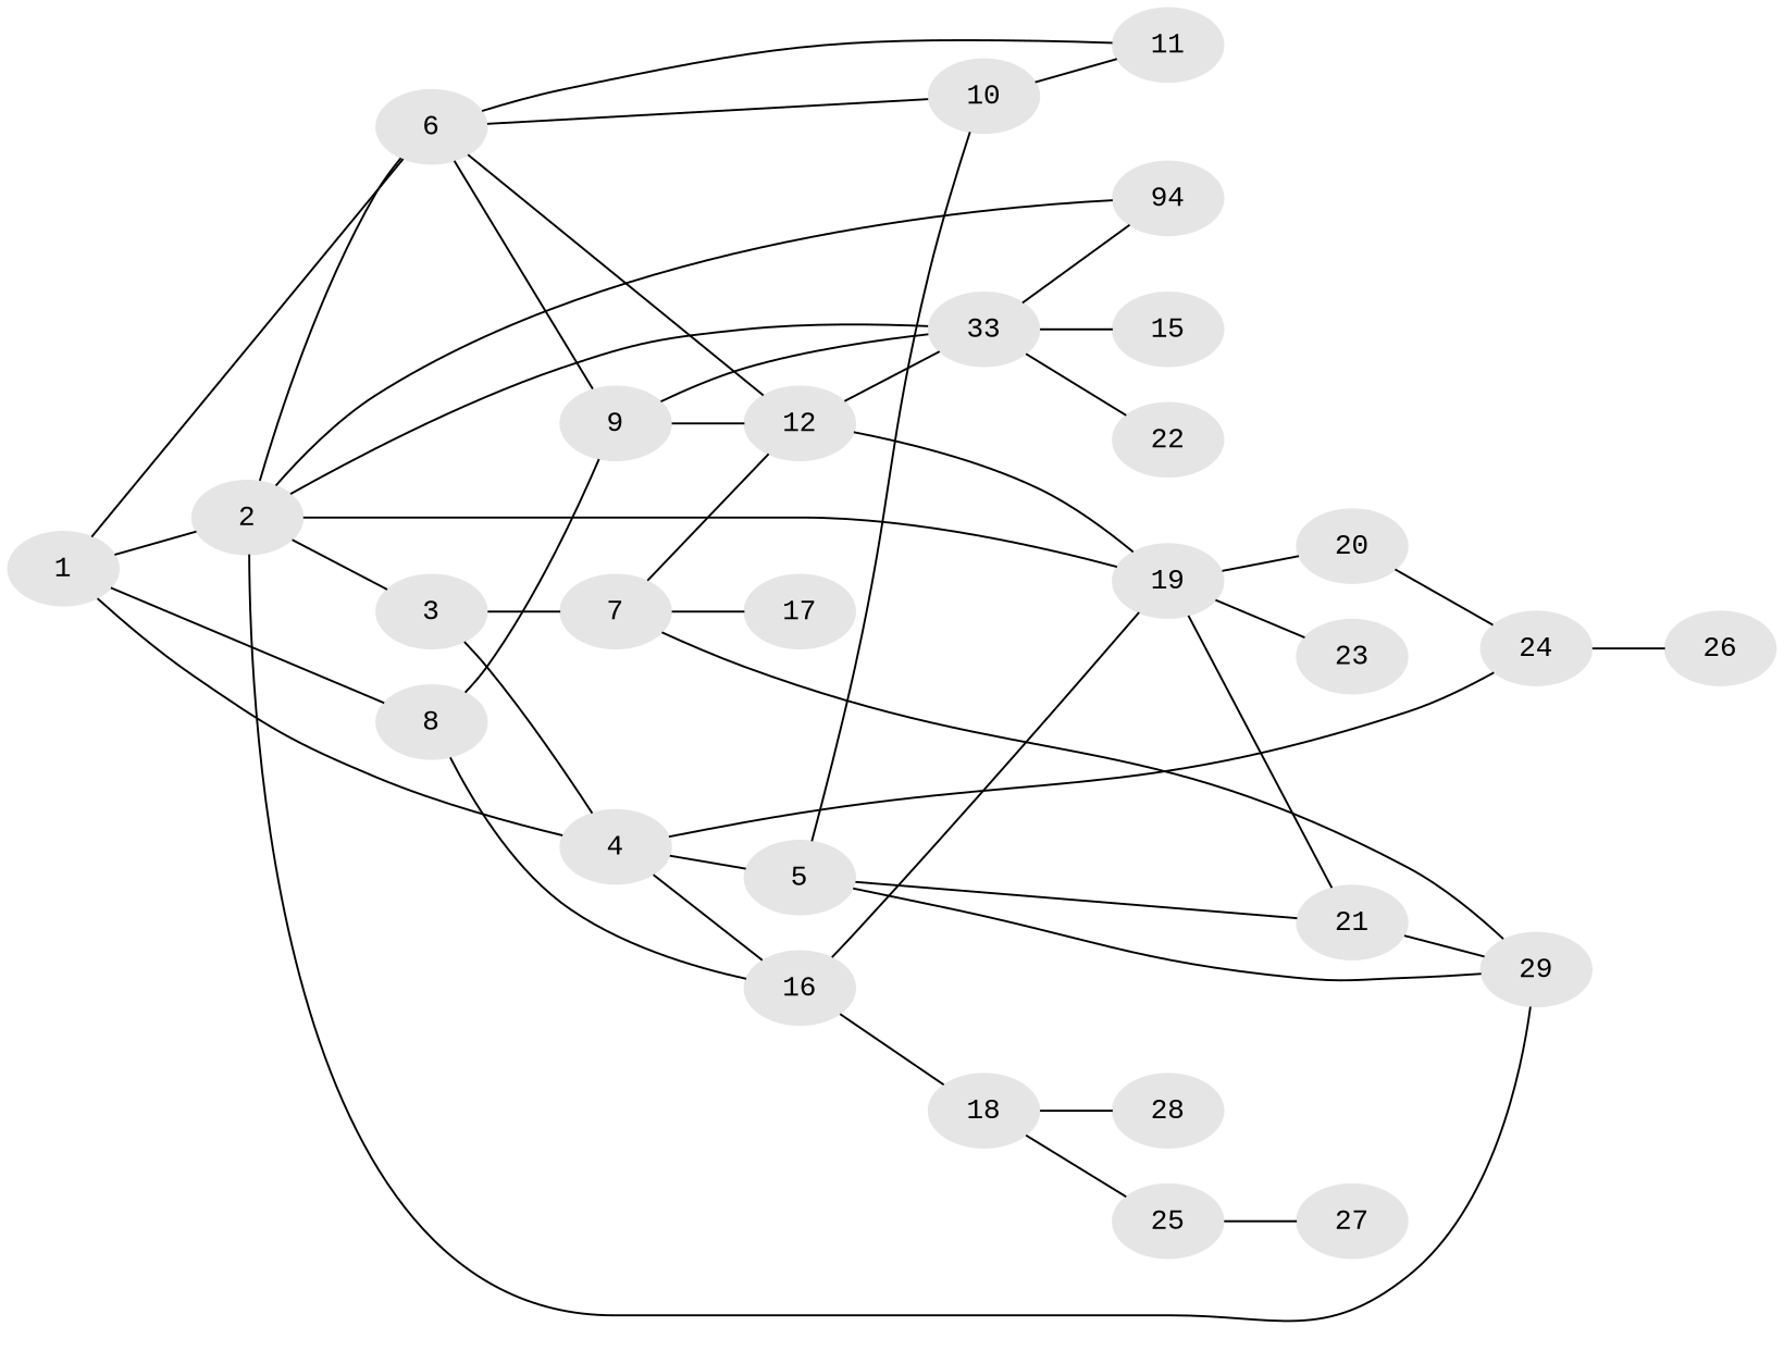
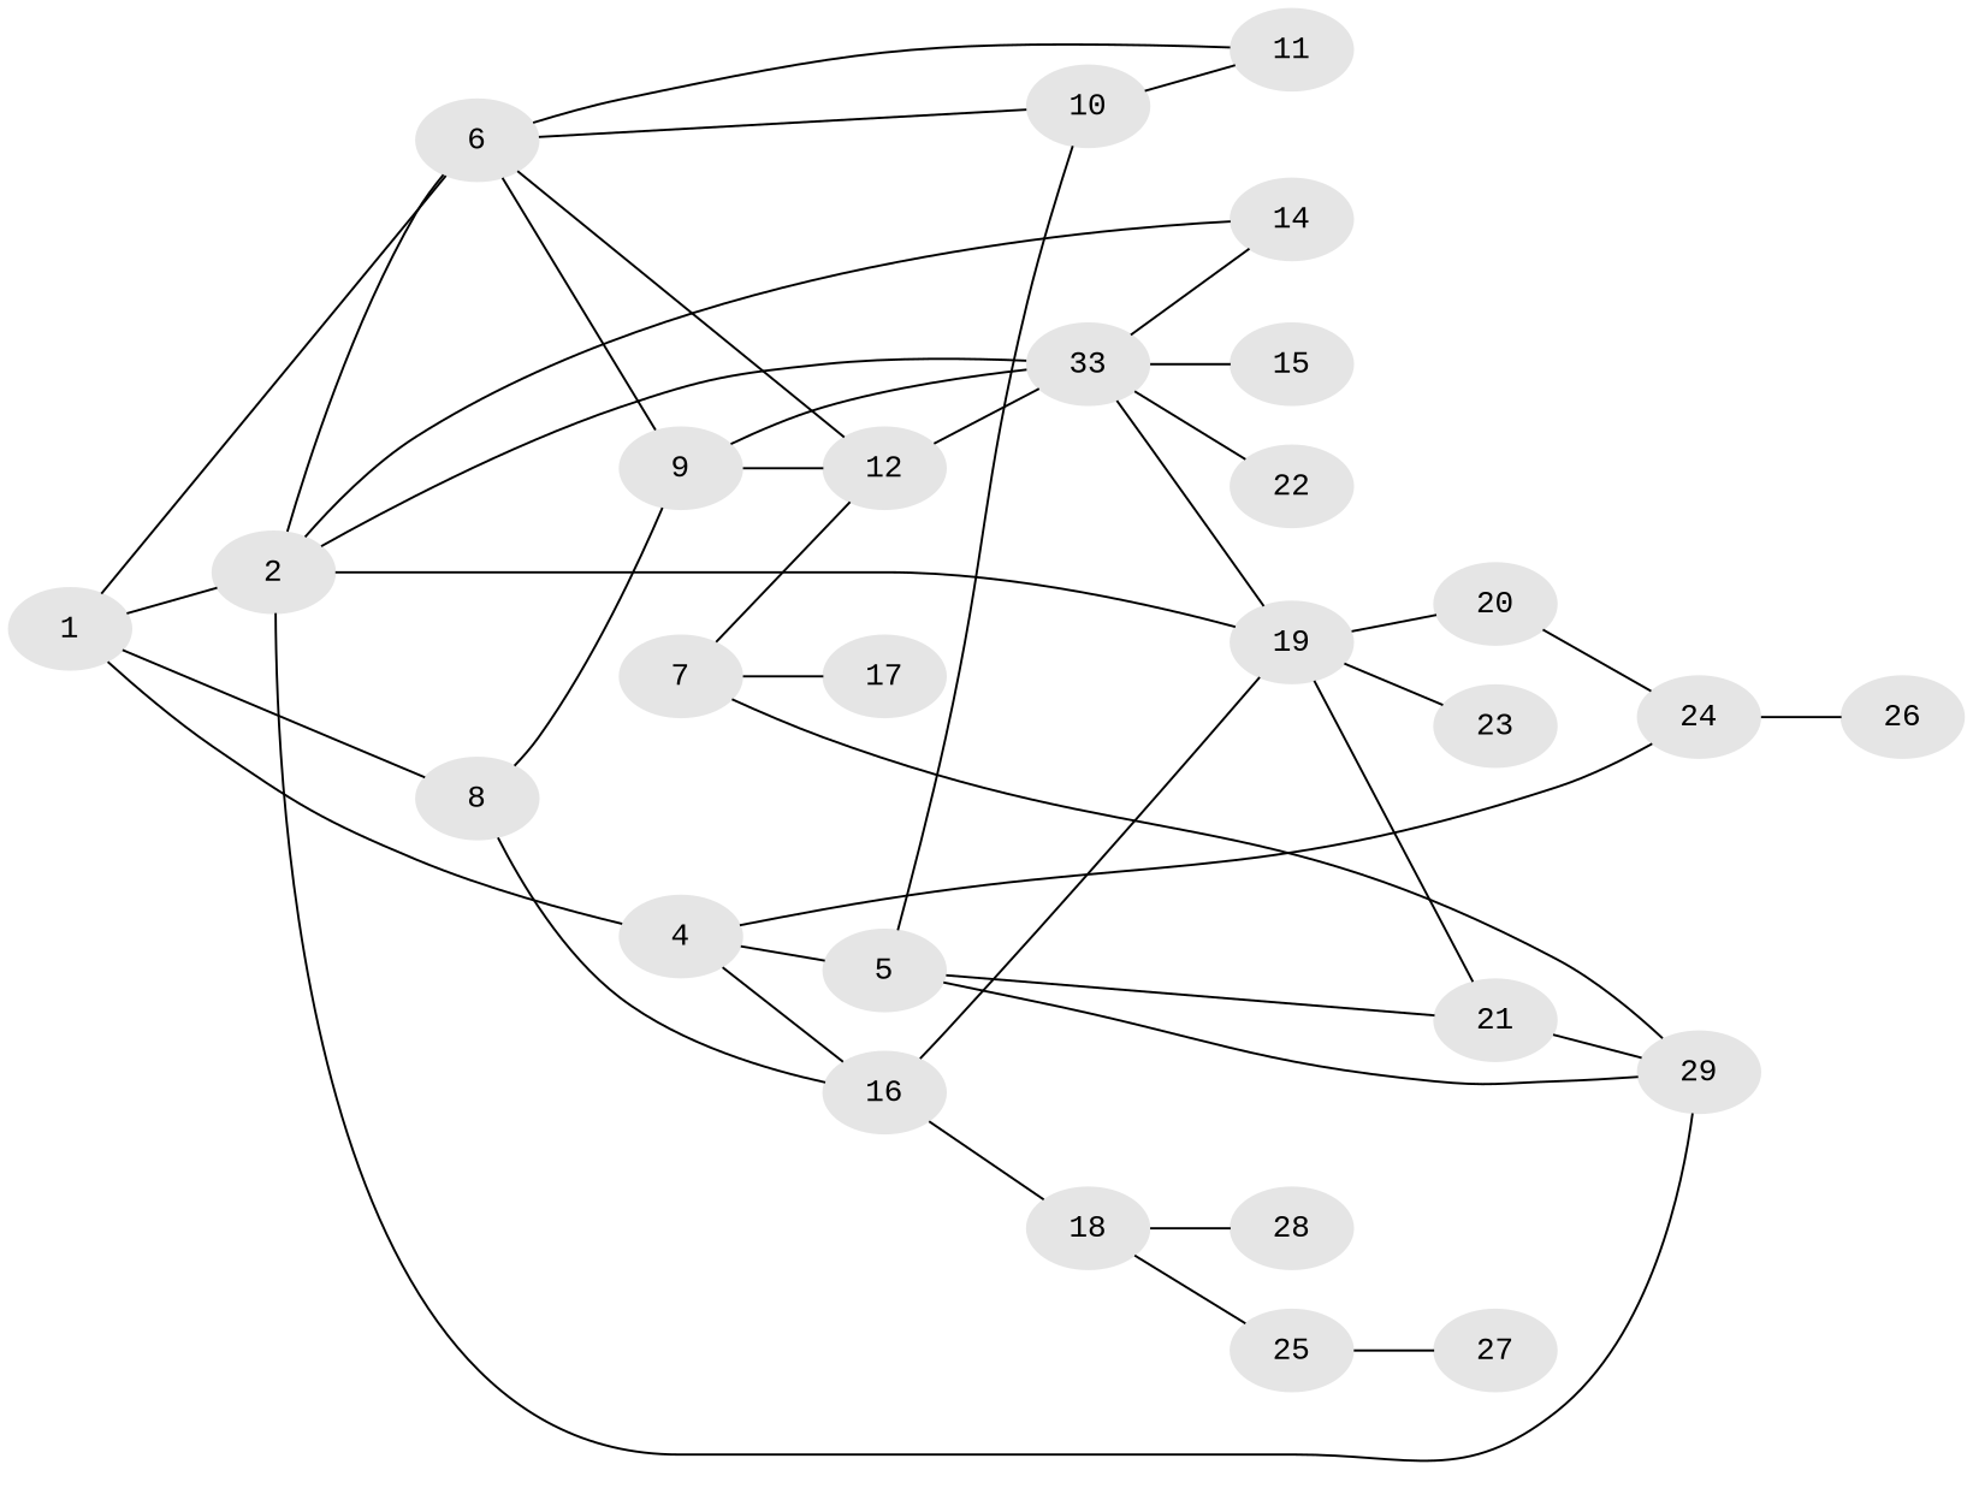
  graph {
    fontname="Liberation Mono"
    rankdir=LR
    node [color=gray90 fontname="Liberation Mono" style=filled]
    edge [fontname="Liberation Mono" weight=1.0]
    1
    2
    4
    6
    8
-   3
    n7 [label=33]
-   14 [label=94]
+   14
    19
    29
    5
    16
    24
    10
    9
    11
    12
    7
    22
    15
    21
    20
    23
    17
    18
    26
    25
    28
    27
    1 -- 2
    1 -- 4
    1 -- 6
    1 -- 8
    2 -- 6
-   2 -- 3
    2 -- n7
    2 -- 14
    2 -- 19
    2 -- 29
    4 -- 5 [weight=2.0]
    4 -- 16
    4 -- 24
    6 -- 10 [weight=2.0]
    6 -- 9 [weight=3.0]
    6 -- 11
    6 -- 12
    8 -- 16
    8 -- 9
-   3 -- 4
-   3 -- 7
    n7 -- 14
    n7 -- 22
    n7 -- 15 [weight=2.0]
    19 -- 21 [weight=2.0]
    19 -- 20
    19 -- 23
    5 -- 29
    5 -- 10
    5 -- 21
    16 -- 19
    16 -- 18
    24 -- 26
    10 -- 11
    9 -- n7
    9 -- 12
    12 -- n7
-   12 -- 19
+   n7 -- 19
    7 -- 29
    7 -- 12
    7 -- 17
    21 -- 29
    20 -- 24
    18 -- 25
    18 -- 28
    25 -- 27
  }
